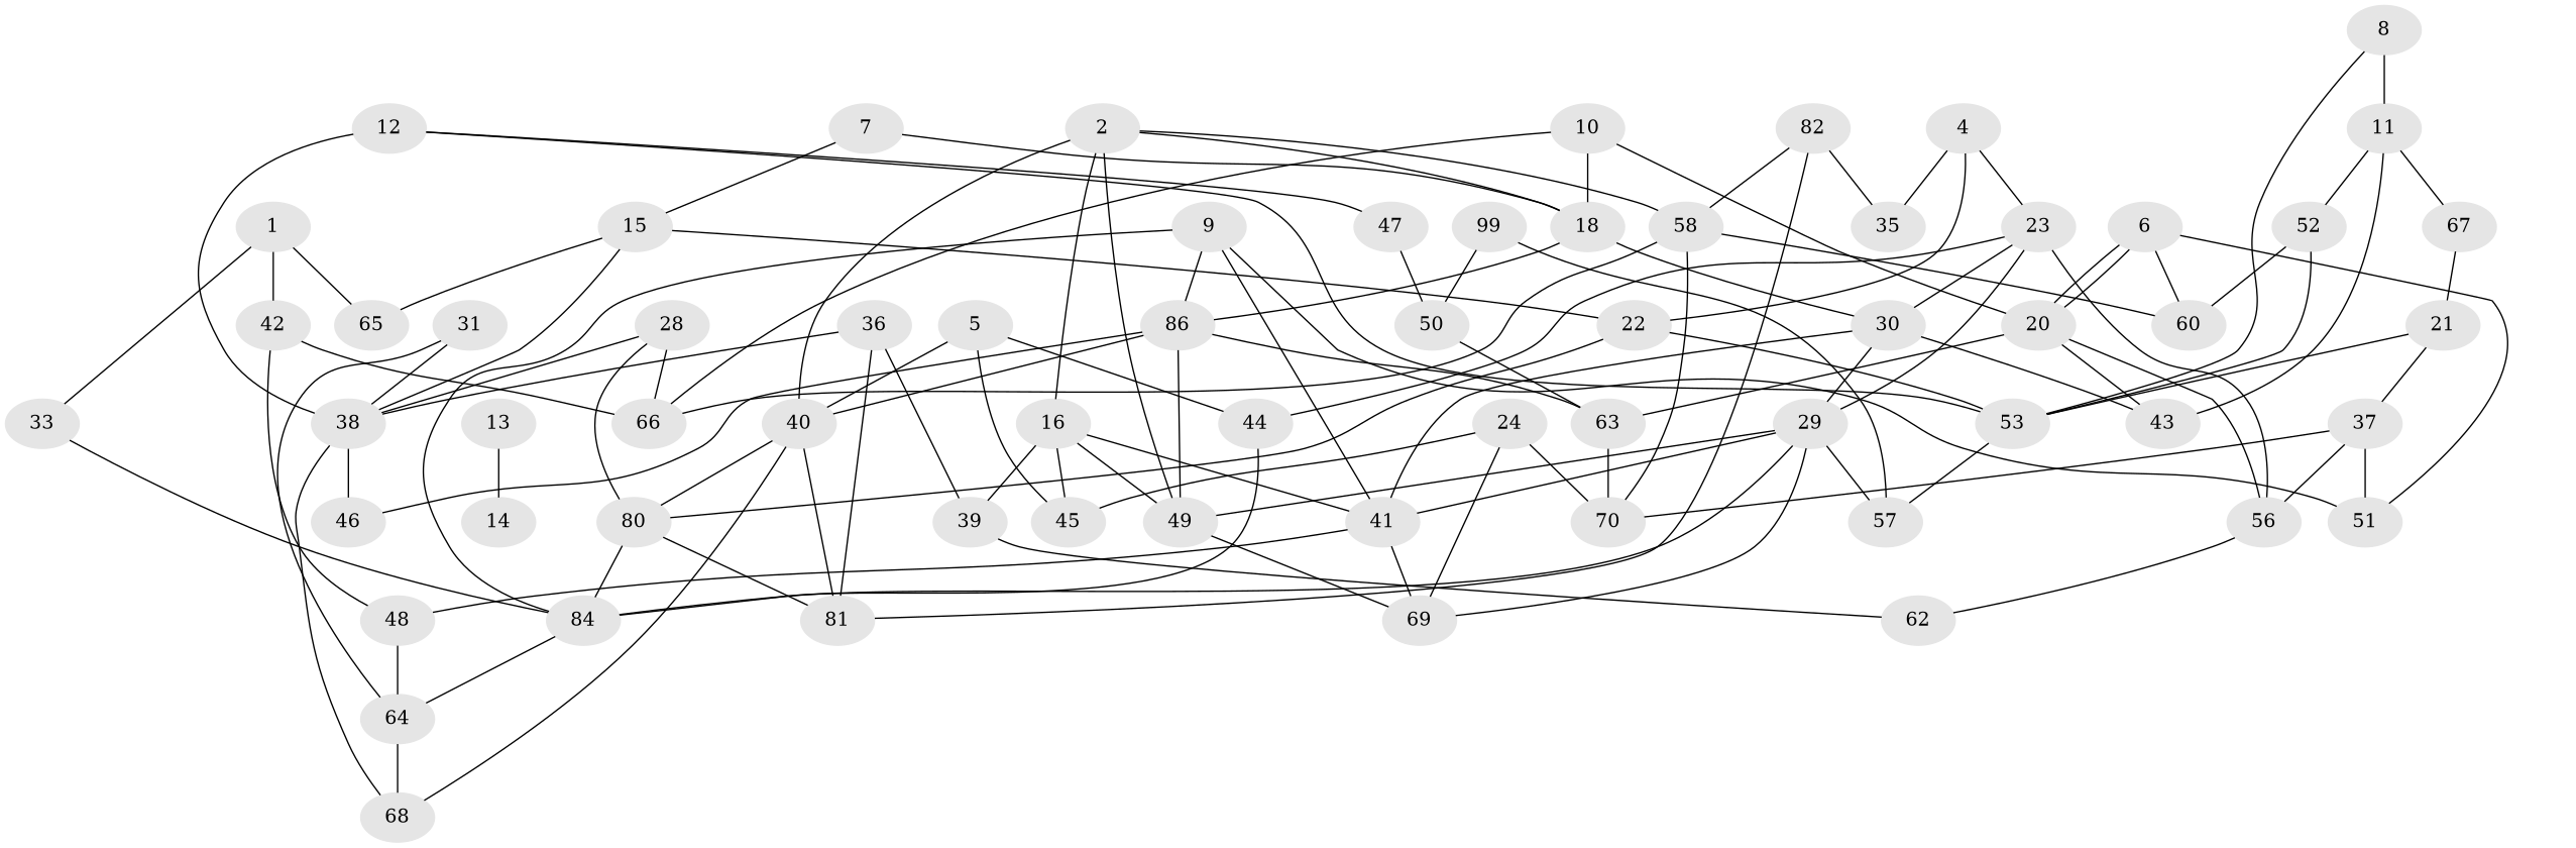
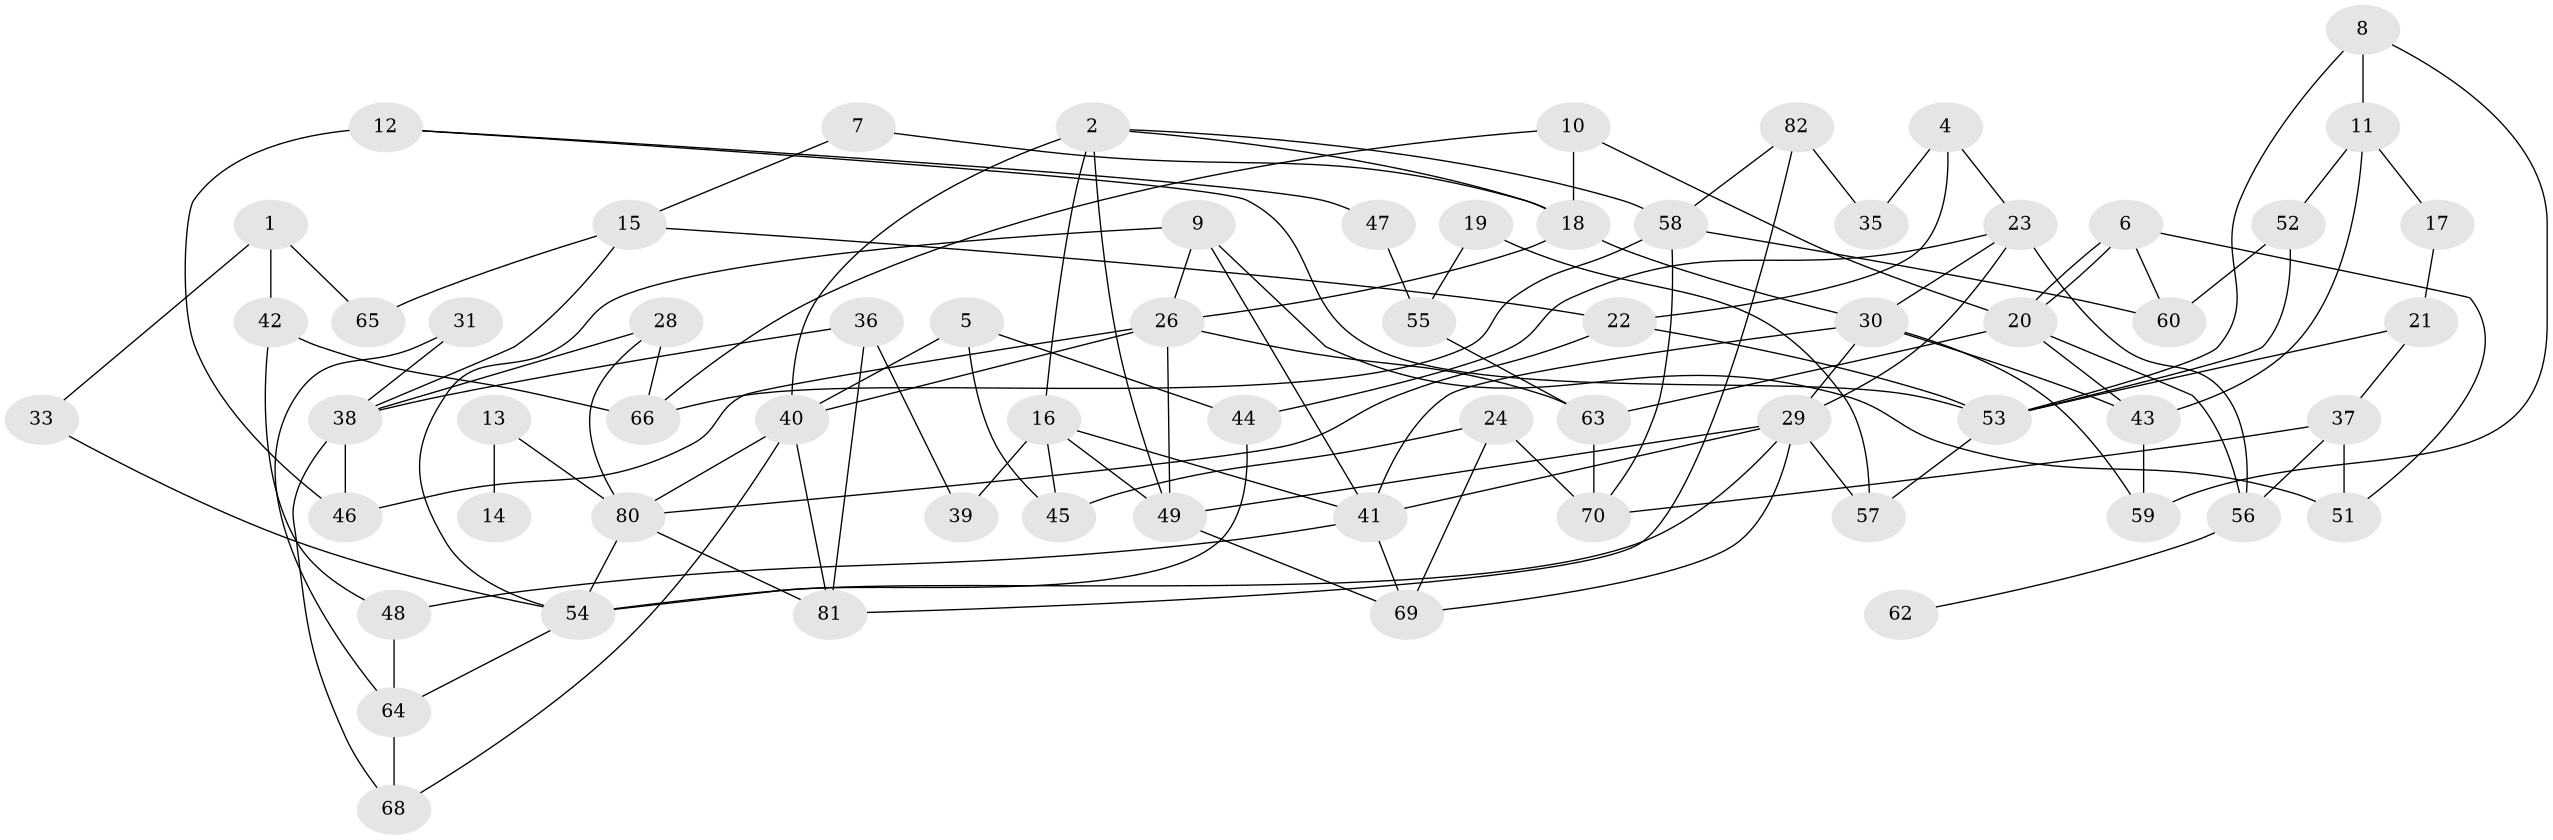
  graph {
    node [color=gray90 style=filled]
    1
    33
    42
    65
    15
    22
    38
-   54 [label=84]
+   54
    66
    48
    2
    16
    18
    40
    58
    49
    45
    41
    39
-   26 [label=86]
+   26
    30
    63
    46
    n24 [label=80]
    n25 [label=81]
    68
    60
    70
    13
    14
    24
    69
    47
-   55 [label=50]
+   55
    4
    23
    35
    53
    44
    29
    56
    5
    6
    20
    51
    43
    7
    8
    11
-   17 [label=67]
+   59
+   17
    52
    57
    9
    64
    10
    21
    12
    62
    37
-   19 [label=99]
+   19
    28
    31
    n64 [label=82]
    36
    1 -- 33
    1 -- 42
    1 -- 65
    33 -- 54
    42 -- 66
    42 -- 48
    15 -- 65
    15 -- 22
    15 -- 38
    22 -- n24
    22 -- 53
    38 -- 46
    38 -- 68
    54 -- 64
    48 -- 64
    2 -- 16
    2 -- 18
    2 -- 40
    2 -- 58
    2 -- 49
    16 -- 49
    16 -- 45
    16 -- 41
    16 -- 39
    18 -- 26
    18 -- 30
    40 -- n24
    40 -- n25
    40 -- 68
    58 -- 66
    58 -- 60
    58 -- 70
    49 -- 69
    41 -- 48
    41 -- 69
-   39 -- 62
    26 -- 40
    26 -- 49
    26 -- 63
    26 -- 46
    30 -- 41
    30 -- 29
    30 -- 43
+   30 -- 59
    63 -- 70
    n24 -- 54
    n24 -- n25
+   13 -- n24
    13 -- 14
    24 -- 45
    24 -- 70
    24 -- 69
    47 -- 55
    55 -- 63
    4 -- 22
    4 -- 23
    4 -- 35
    23 -- 30
    23 -- 44
    23 -- 29
    23 -- 56
    53 -- 57
    44 -- 54
    29 -- 54
    29 -- 49
    29 -- 41
    29 -- 69
    29 -- 57
    56 -- 62
    5 -- 40
    5 -- 45
    5 -- 44
    6 -- 60
    6 -- 20
    6 -- 20
    6 -- 51
    20 -- 63
    20 -- 56
    20 -- 43
+   43 -- 59
    7 -- 15
    7 -- 18
    8 -- 53
    8 -- 11
+   8 -- 59
    11 -- 43
    11 -- 17
    11 -- 52
    17 -- 21
    52 -- 60
    52 -- 53
    9 -- 54
    9 -- 41
    9 -- 26
    9 -- 51
    64 -- 68
    10 -- 66
    10 -- 18
    10 -- 20
    21 -- 53
    21 -- 37
-   12 -- 38
+   12 -- 46
    12 -- 47
    12 -- 53
    37 -- 70
    37 -- 56
    37 -- 51
    19 -- 55
    19 -- 57
    28 -- 38
    28 -- 66
    28 -- n24
    31 -- 38
    31 -- 64
    n64 -- 58
    n64 -- n25
    n64 -- 35
    36 -- 38
    36 -- 39
    36 -- n25
  }
